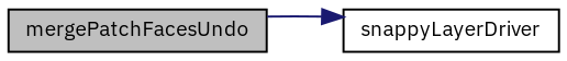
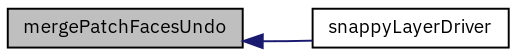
  digraph {
    rankdir=LR
    fontname="IBM Plex Sans"
    node [color=black fontname="IBM Plex Sans" fontsize=10 shape=record]
    n1 [fillcolor=grey75 fontcolor=black height=0.2 label=mergePatchFacesUndo style=filled width=0.4]
    n2 [height=0.2 label=snappyLayerDriver width=0.4]
-   n2 -> n1 [color=midnightblue dir=back fontname="IBM Plex Sans" fontsize=10 labelfontname=Helvetica labelfontsize=10 style=solid]
+   n1 -> n2 [color=midnightblue dir=back fontname="IBM Plex Sans" fontsize=10 labelfontname=Helvetica labelfontsize=10 style=solid]
  }
